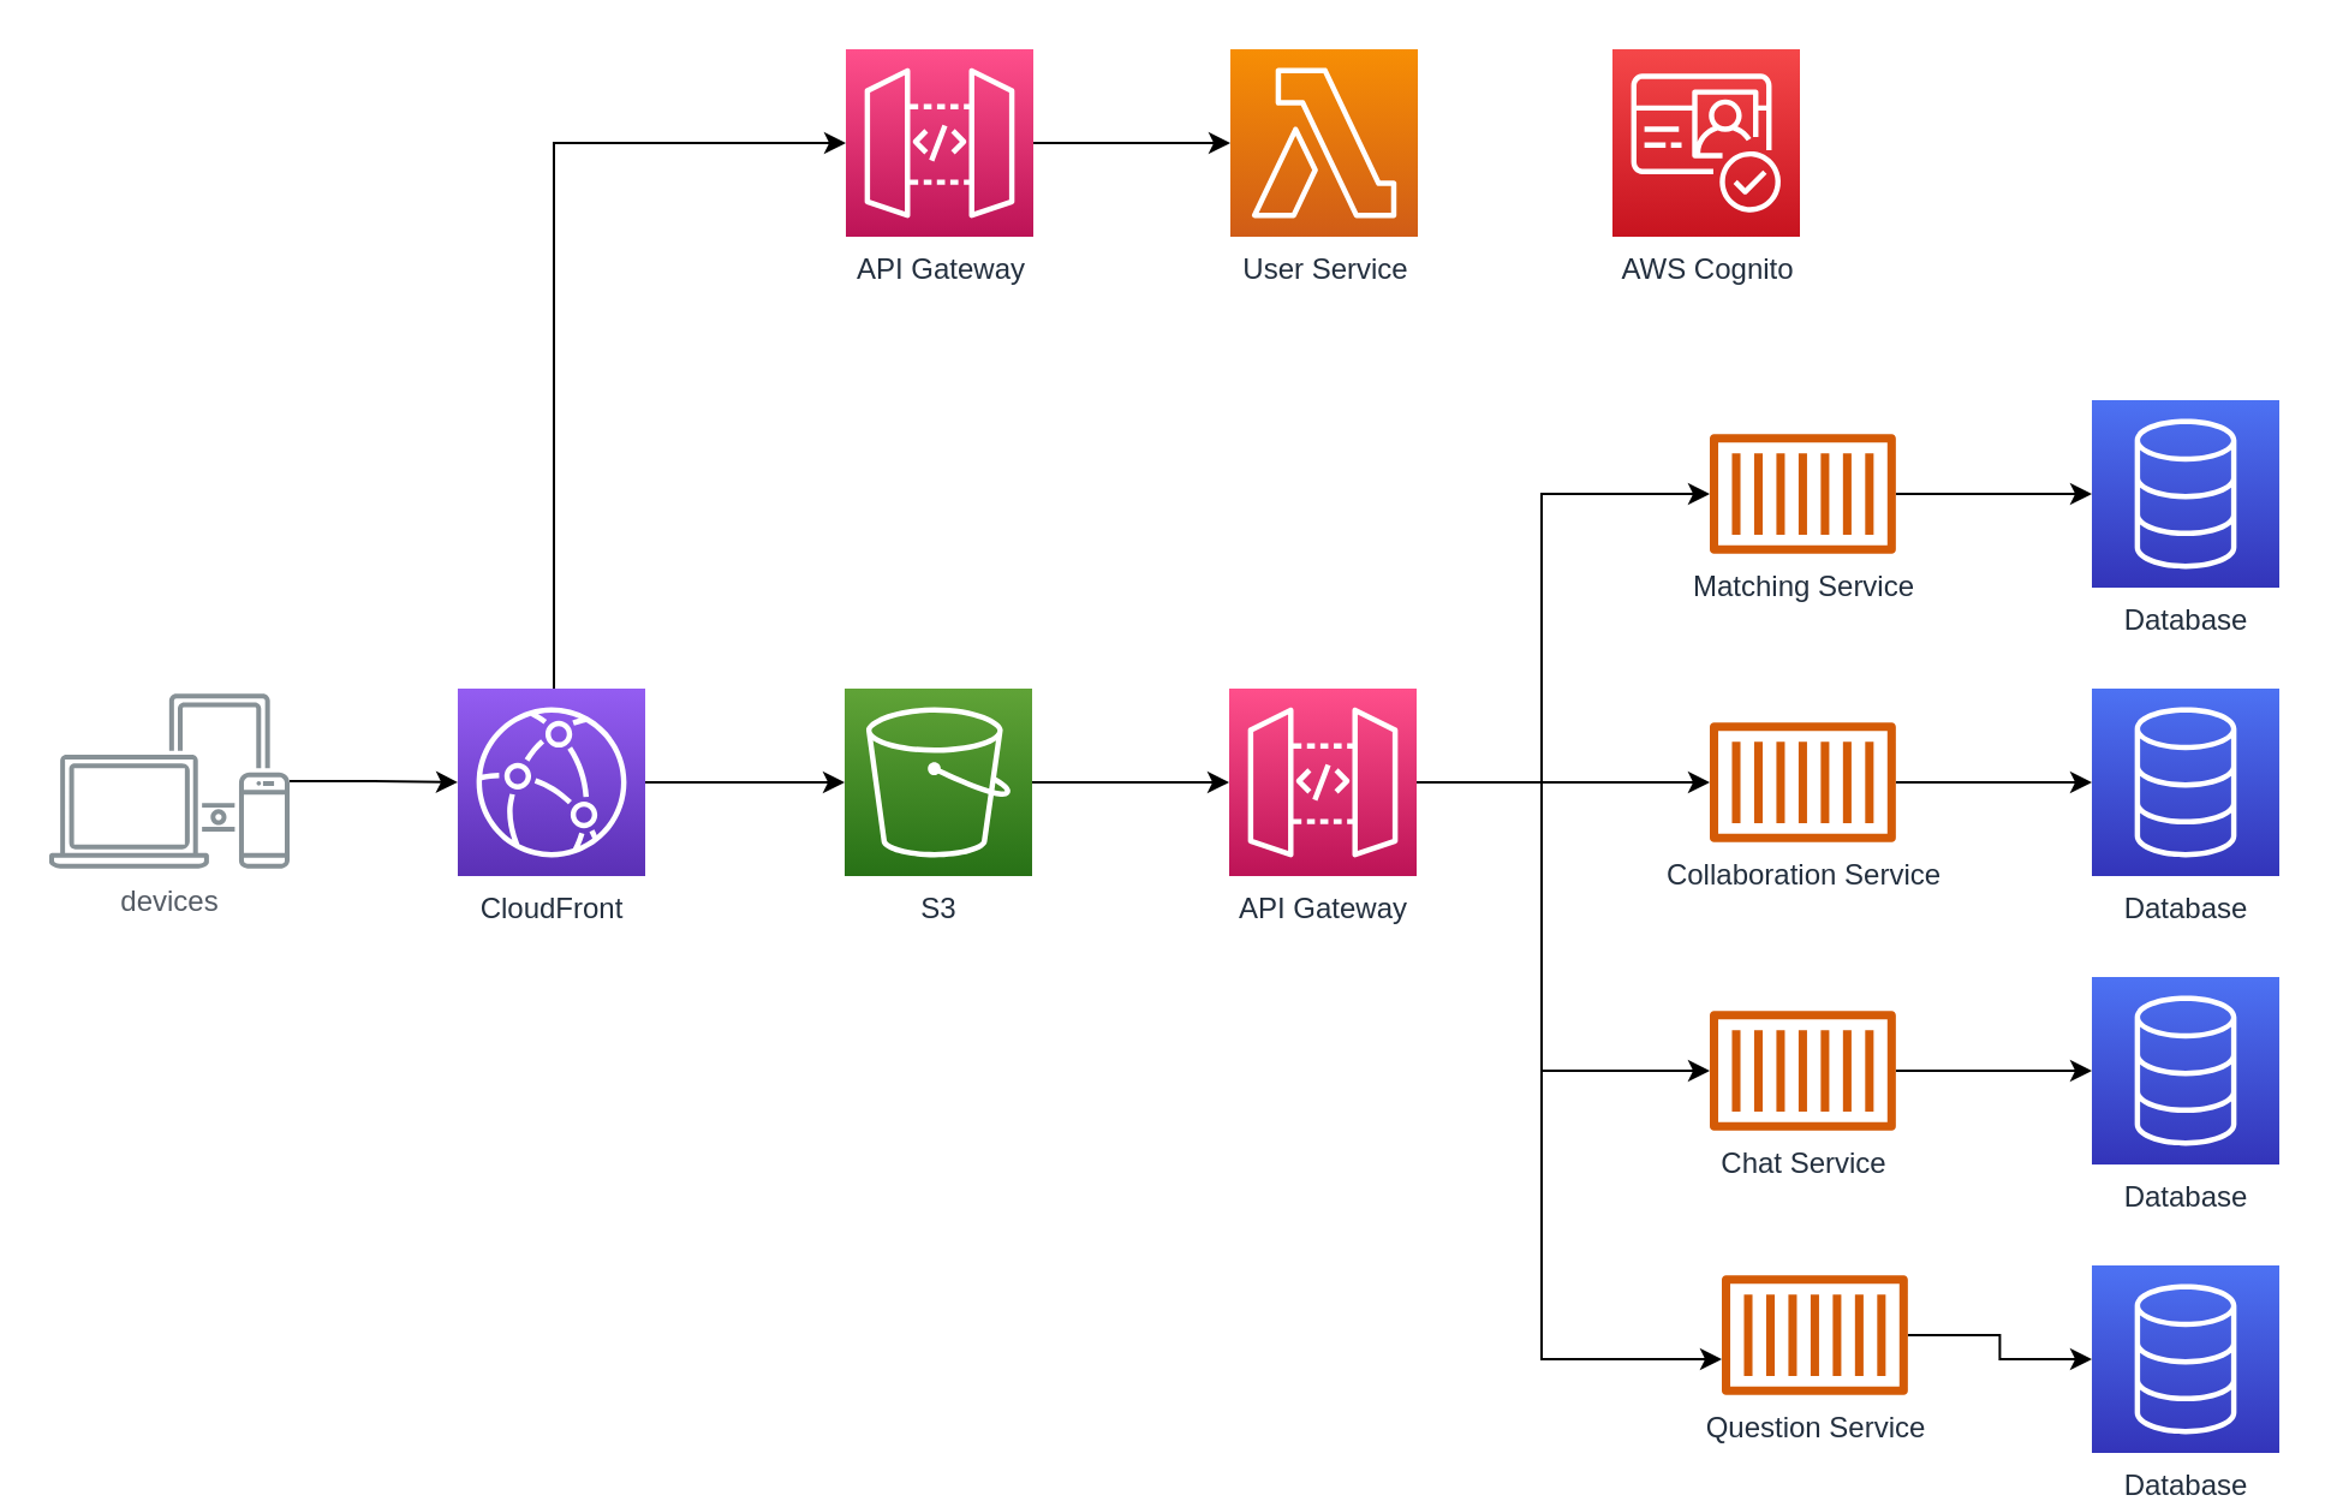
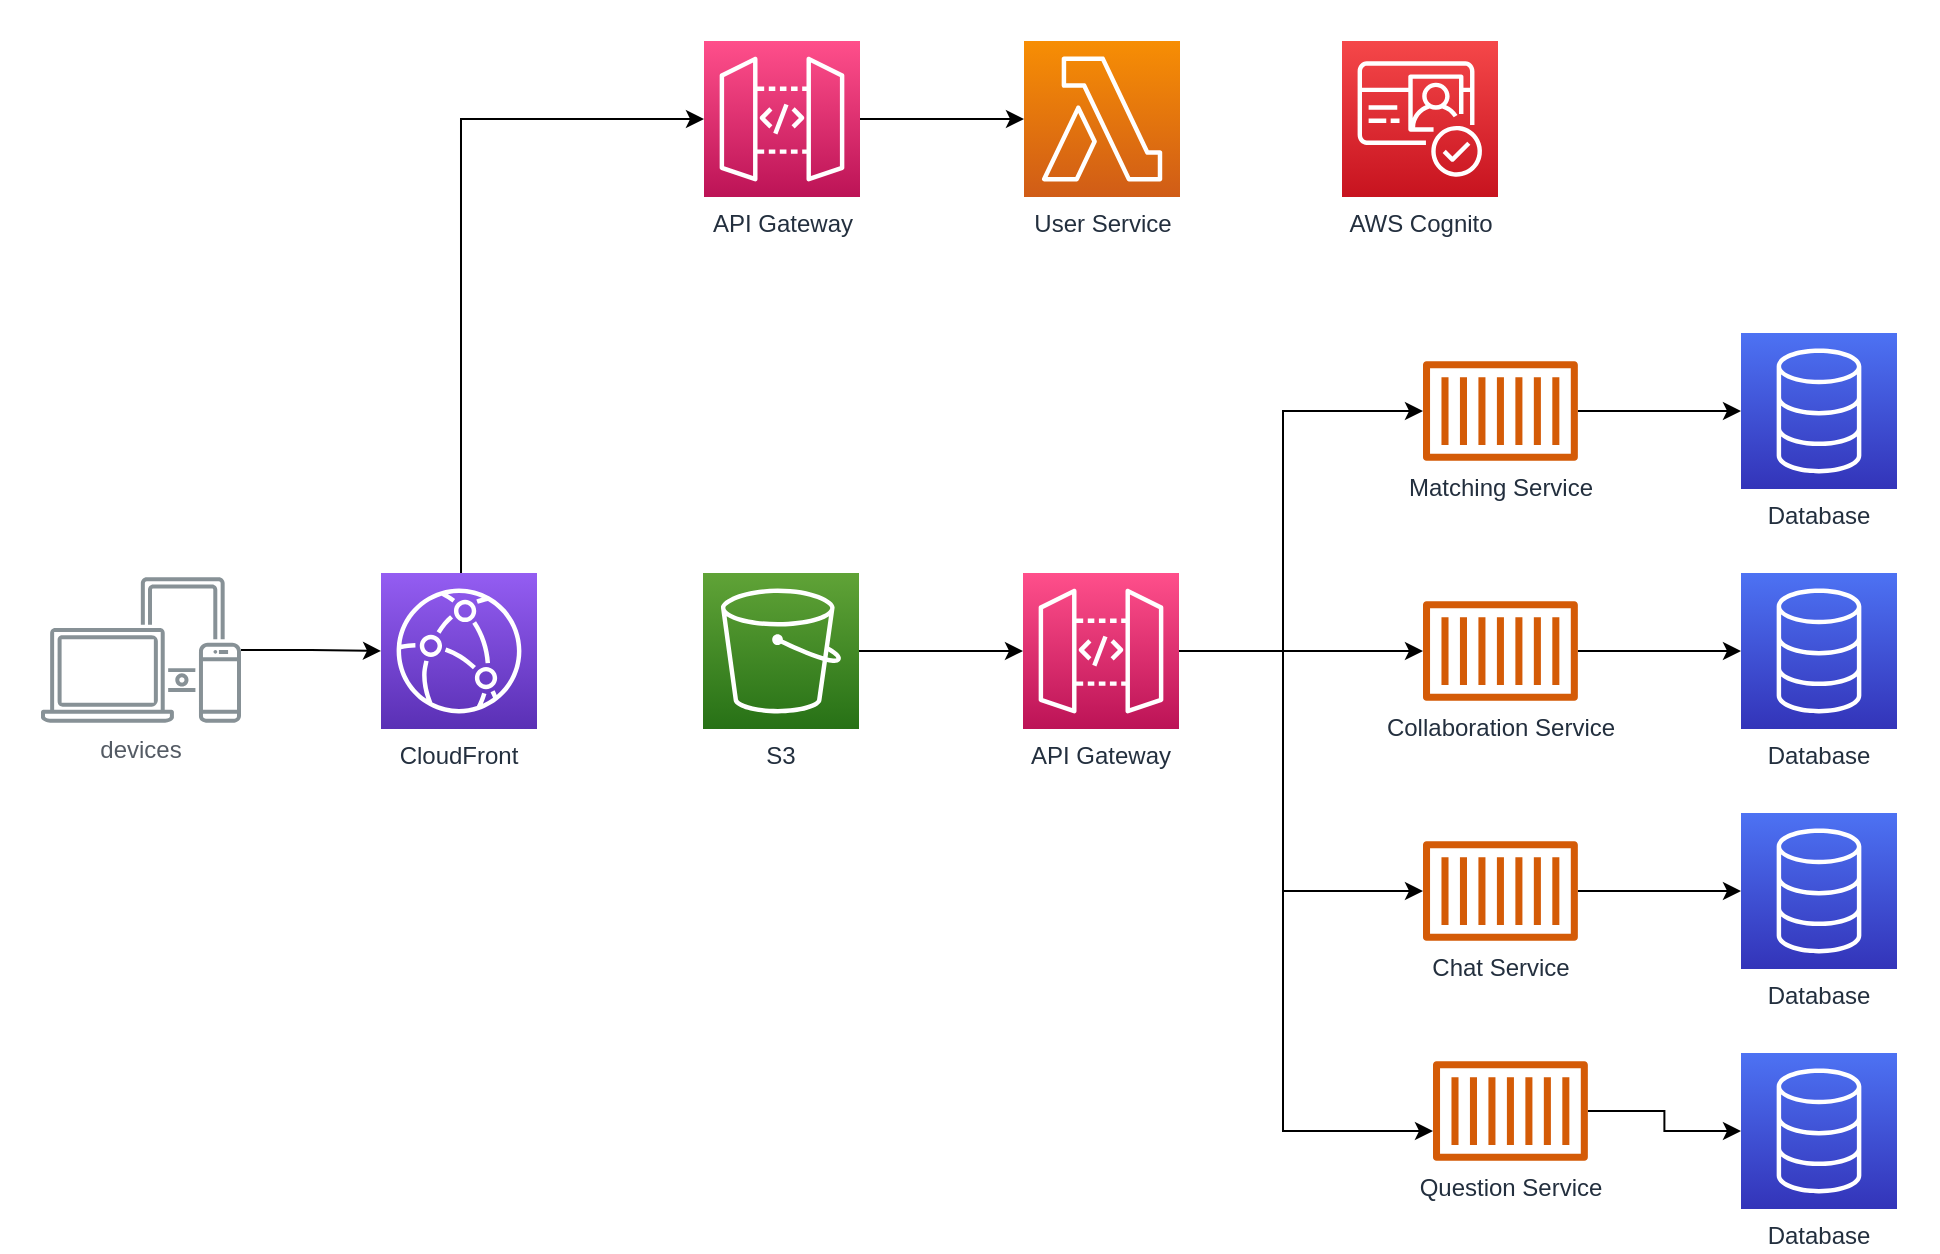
  <mxCell id="0" />
  <mxCell id="1" parent="0" />
  <mxCell id="2" style="edgeStyle=orthogonalEdgeStyle;rounded=0;orthogonalLoop=1;jettySize=auto;html=1;" parent="1" source="3" target="10" edge="1"><mxGeometry relative="1" as="geometry" /></mxCell>
  <mxCell id="3" value="Matching Service" style="sketch=0;outlineConnect=0;fontColor=#232F3E;gradientColor=none;fillColor=#D45B07;strokeColor=none;dashed=0;verticalLabelPosition=bottom;verticalAlign=top;align=center;html=1;fontSize=12;fontStyle=0;aspect=fixed;pointerEvents=1;shape=mxgraph.aws4.container_1;" parent="1" vertex="1"><mxGeometry x="711" y="180" width="77.42" height="50" as="geometry" /></mxCell>
  <mxCell id="4" style="edgeStyle=orthogonalEdgeStyle;rounded=0;orthogonalLoop=1;jettySize=auto;html=1;" parent="1" source="5" target="11" edge="1"><mxGeometry relative="1" as="geometry" /></mxCell>
  <mxCell id="5" value="Collaboration Service" style="sketch=0;outlineConnect=0;fontColor=#232F3E;gradientColor=none;fillColor=#D45B07;strokeColor=none;dashed=0;verticalLabelPosition=bottom;verticalAlign=top;align=center;html=1;fontSize=12;fontStyle=0;aspect=fixed;pointerEvents=1;shape=mxgraph.aws4.container_1;" parent="1" vertex="1"><mxGeometry x="711" y="300" width="77.42" height="50" as="geometry" /></mxCell>
  <mxCell id="6" style="edgeStyle=orthogonalEdgeStyle;rounded=0;orthogonalLoop=1;jettySize=auto;html=1;" parent="1" source="7" target="12" edge="1"><mxGeometry relative="1" as="geometry" /></mxCell>
  <mxCell id="7" value="Chat Service" style="sketch=0;outlineConnect=0;fontColor=#232F3E;gradientColor=none;fillColor=#D45B07;strokeColor=none;dashed=0;verticalLabelPosition=bottom;verticalAlign=top;align=center;html=1;fontSize=12;fontStyle=0;aspect=fixed;pointerEvents=1;shape=mxgraph.aws4.container_1;" parent="1" vertex="1"><mxGeometry x="711" y="420" width="77.42" height="50" as="geometry" /></mxCell>
  <mxCell id="8" style="edgeStyle=orthogonalEdgeStyle;rounded=0;orthogonalLoop=1;jettySize=auto;html=1;" parent="1" source="9" target="13" edge="1"><mxGeometry relative="1" as="geometry" /></mxCell>
  <mxCell id="9" value="Question Service" style="sketch=0;outlineConnect=0;fontColor=#232F3E;gradientColor=none;fillColor=#D45B07;strokeColor=none;dashed=0;verticalLabelPosition=bottom;verticalAlign=top;align=center;html=1;fontSize=12;fontStyle=0;aspect=fixed;pointerEvents=1;shape=mxgraph.aws4.container_1;" parent="1" vertex="1"><mxGeometry x="716" y="530" width="77.42" height="50" as="geometry" /></mxCell>
  <mxCell id="10" value="Database" style="sketch=0;points=[[0,0,0],[0.25,0,0],[0.5,0,0],[0.75,0,0],[1,0,0],[0,1,0],[0.25,1,0],[0.5,1,0],[0.75,1,0],[1,1,0],[0,0.25,0],[0,0.5,0],[0,0.75,0],[1,0.25,0],[1,0.5,0],[1,0.75,0]];outlineConnect=0;fontColor=#232F3E;gradientColor=#4D72F3;gradientDirection=north;fillColor=#3334B9;strokeColor=#ffffff;dashed=0;verticalLabelPosition=bottom;verticalAlign=top;align=center;html=1;fontSize=12;fontStyle=0;aspect=fixed;shape=mxgraph.aws4.resourceIcon;resIcon=mxgraph.aws4.database;" parent="1" vertex="1"><mxGeometry x="870" y="166" width="78" height="78" as="geometry" /></mxCell>
  <mxCell id="11" value="Database" style="sketch=0;points=[[0,0,0],[0.25,0,0],[0.5,0,0],[0.75,0,0],[1,0,0],[0,1,0],[0.25,1,0],[0.5,1,0],[0.75,1,0],[1,1,0],[0,0.25,0],[0,0.5,0],[0,0.75,0],[1,0.25,0],[1,0.5,0],[1,0.75,0]];outlineConnect=0;fontColor=#232F3E;gradientColor=#4D72F3;gradientDirection=north;fillColor=#3334B9;strokeColor=#ffffff;dashed=0;verticalLabelPosition=bottom;verticalAlign=top;align=center;html=1;fontSize=12;fontStyle=0;aspect=fixed;shape=mxgraph.aws4.resourceIcon;resIcon=mxgraph.aws4.database;" parent="1" vertex="1"><mxGeometry x="870" y="286" width="78" height="78" as="geometry" /></mxCell>
  <mxCell id="12" value="Database" style="sketch=0;points=[[0,0,0],[0.25,0,0],[0.5,0,0],[0.75,0,0],[1,0,0],[0,1,0],[0.25,1,0],[0.5,1,0],[0.75,1,0],[1,1,0],[0,0.25,0],[0,0.5,0],[0,0.75,0],[1,0.25,0],[1,0.5,0],[1,0.75,0]];outlineConnect=0;fontColor=#232F3E;gradientColor=#4D72F3;gradientDirection=north;fillColor=#3334B9;strokeColor=#ffffff;dashed=0;verticalLabelPosition=bottom;verticalAlign=top;align=center;html=1;fontSize=12;fontStyle=0;aspect=fixed;shape=mxgraph.aws4.resourceIcon;resIcon=mxgraph.aws4.database;" parent="1" vertex="1"><mxGeometry x="870" y="406" width="78" height="78" as="geometry" /></mxCell>
  <mxCell id="13" value="Database" style="sketch=0;points=[[0,0,0],[0.25,0,0],[0.5,0,0],[0.75,0,0],[1,0,0],[0,1,0],[0.25,1,0],[0.5,1,0],[0.75,1,0],[1,1,0],[0,0.25,0],[0,0.5,0],[0,0.75,0],[1,0.25,0],[1,0.5,0],[1,0.75,0]];outlineConnect=0;fontColor=#232F3E;gradientColor=#4D72F3;gradientDirection=north;fillColor=#3334B9;strokeColor=#ffffff;dashed=0;verticalLabelPosition=bottom;verticalAlign=top;align=center;html=1;fontSize=12;fontStyle=0;aspect=fixed;shape=mxgraph.aws4.resourceIcon;resIcon=mxgraph.aws4.database;" parent="1" vertex="1"><mxGeometry x="870" y="526" width="78" height="78" as="geometry" /></mxCell>
  <mxCell id="14" style="edgeStyle=orthogonalEdgeStyle;rounded=0;orthogonalLoop=1;jettySize=auto;html=1;exitX=0.513;exitY=0;exitDx=0;exitDy=0;exitPerimeter=0;entryX=0;entryY=0.5;entryDx=0;entryDy=0;entryPerimeter=0;" parent="1" source="23" target="27" edge="1"><mxGeometry relative="1" as="geometry"><Array as="points"><mxPoint x="230" y="59" /></Array><mxPoint x="380" y="85" as="targetPoint" /></mxGeometry></mxCell>
  <mxCell id="15" style="edgeStyle=orthogonalEdgeStyle;rounded=0;orthogonalLoop=1;jettySize=auto;html=1;" parent="1" source="19" target="3" edge="1"><mxGeometry relative="1" as="geometry"><Array as="points"><mxPoint x="641" y="325" /><mxPoint x="641" y="205" /></Array></mxGeometry></mxCell>
  <mxCell id="16" style="edgeStyle=orthogonalEdgeStyle;rounded=0;orthogonalLoop=1;jettySize=auto;html=1;" parent="1" source="19" target="5" edge="1"><mxGeometry relative="1" as="geometry" /></mxCell>
  <mxCell id="17" style="edgeStyle=orthogonalEdgeStyle;rounded=0;orthogonalLoop=1;jettySize=auto;html=1;" parent="1" source="19" target="7" edge="1"><mxGeometry relative="1" as="geometry"><Array as="points"><mxPoint x="641" y="325" /><mxPoint x="641" y="445" /></Array></mxGeometry></mxCell>
  <mxCell id="18" style="edgeStyle=orthogonalEdgeStyle;rounded=0;orthogonalLoop=1;jettySize=auto;html=1;" parent="1" source="19" target="9" edge="1"><mxGeometry relative="1" as="geometry"><Array as="points"><mxPoint x="641" y="325" /><mxPoint x="641" y="565" /></Array></mxGeometry></mxCell>
  <mxCell id="19" value="API Gateway" style="sketch=0;points=[[0,0,0],[0.25,0,0],[0.5,0,0],[0.75,0,0],[1,0,0],[0,1,0],[0.25,1,0],[0.5,1,0],[0.75,1,0],[1,1,0],[0,0.25,0],[0,0.5,0],[0,0.75,0],[1,0.25,0],[1,0.5,0],[1,0.75,0]];outlineConnect=0;fontColor=#232F3E;gradientColor=#FF4F8B;gradientDirection=north;fillColor=#BC1356;strokeColor=#ffffff;dashed=0;verticalLabelPosition=bottom;verticalAlign=top;align=center;html=1;fontSize=12;fontStyle=0;aspect=fixed;shape=mxgraph.aws4.resourceIcon;resIcon=mxgraph.aws4.api_gateway;" parent="1" vertex="1"><mxGeometry x="511" y="286" width="78" height="78" as="geometry" /></mxCell>
  <mxCell id="20" style="edgeStyle=orthogonalEdgeStyle;rounded=0;orthogonalLoop=1;jettySize=auto;html=1;entryX=0;entryY=0.5;entryDx=0;entryDy=0;entryPerimeter=0;" parent="1" source="21" target="19" edge="1"><mxGeometry relative="1" as="geometry" /></mxCell>
  <mxCell id="21" value="S3" style="sketch=0;points=[[0,0,0],[0.25,0,0],[0.5,0,0],[0.75,0,0],[1,0,0],[0,1,0],[0.25,1,0],[0.5,1,0],[0.75,1,0],[1,1,0],[0,0.25,0],[0,0.5,0],[0,0.75,0],[1,0.25,0],[1,0.5,0],[1,0.75,0]];outlineConnect=0;fontColor=#232F3E;gradientColor=#60A337;gradientDirection=north;fillColor=#277116;strokeColor=#ffffff;dashed=0;verticalLabelPosition=bottom;verticalAlign=top;align=center;html=1;fontSize=12;fontStyle=0;aspect=fixed;shape=mxgraph.aws4.resourceIcon;resIcon=mxgraph.aws4.s3;" parent="1" vertex="1"><mxGeometry x="351" y="286" width="78" height="78" as="geometry" /></mxCell>
- <mxCell id="22" value="" style="edgeStyle=orthogonalEdgeStyle;rounded=0;orthogonalLoop=1;jettySize=auto;html=1;" parent="1" source="23" target="21" edge="1"><mxGeometry relative="1" as="geometry" /></mxCell>
  <mxCell id="23" value="CloudFront" style="sketch=0;points=[[0,0,0],[0.25,0,0],[0.5,0,0],[0.75,0,0],[1,0,0],[0,1,0],[0.25,1,0],[0.5,1,0],[0.75,1,0],[1,1,0],[0,0.25,0],[0,0.5,0],[0,0.75,0],[1,0.25,0],[1,0.5,0],[1,0.75,0]];outlineConnect=0;fontColor=#232F3E;gradientColor=#945DF2;gradientDirection=north;fillColor=#5A30B5;strokeColor=#ffffff;dashed=0;verticalLabelPosition=bottom;verticalAlign=top;align=center;html=1;fontSize=12;fontStyle=0;aspect=fixed;shape=mxgraph.aws4.resourceIcon;resIcon=mxgraph.aws4.cloudfront;" parent="1" vertex="1"><mxGeometry x="190" y="286" width="78" height="78" as="geometry" /></mxCell>
  <mxCell id="24" style="edgeStyle=orthogonalEdgeStyle;rounded=0;orthogonalLoop=1;jettySize=auto;html=1;entryX=0;entryY=0.5;entryDx=0;entryDy=0;entryPerimeter=0;" parent="1" source="25" target="23" edge="1"><mxGeometry relative="1" as="geometry" /></mxCell>
  <mxCell id="25" value="devices" style="sketch=0;outlineConnect=0;gradientColor=none;fontColor=#545B64;strokeColor=none;fillColor=#879196;dashed=0;verticalLabelPosition=bottom;verticalAlign=top;align=center;html=1;fontSize=12;fontStyle=0;aspect=fixed;shape=mxgraph.aws4.illustration_devices;pointerEvents=1" parent="1" vertex="1"><mxGeometry x="20" y="288" width="100" height="73" as="geometry" /></mxCell>
  <mxCell id="26" style="edgeStyle=orthogonalEdgeStyle;rounded=0;orthogonalLoop=1;jettySize=auto;html=1;" parent="1" source="27" target="28" edge="1"><mxGeometry relative="1" as="geometry" /></mxCell>
  <mxCell id="27" value="API Gateway" style="sketch=0;points=[[0,0,0],[0.25,0,0],[0.5,0,0],[0.75,0,0],[1,0,0],[0,1,0],[0.25,1,0],[0.5,1,0],[0.75,1,0],[1,1,0],[0,0.25,0],[0,0.5,0],[0,0.75,0],[1,0.25,0],[1,0.5,0],[1,0.75,0]];outlineConnect=0;fontColor=#232F3E;gradientColor=#FF4F8B;gradientDirection=north;fillColor=#BC1356;strokeColor=#ffffff;dashed=0;verticalLabelPosition=bottom;verticalAlign=top;align=center;html=1;fontSize=12;fontStyle=0;aspect=fixed;shape=mxgraph.aws4.resourceIcon;resIcon=mxgraph.aws4.api_gateway;" parent="1" vertex="1"><mxGeometry x="351.5" y="20" width="78" height="78" as="geometry" /></mxCell>
  <mxCell id="28" value="User Service" style="sketch=0;points=[[0,0,0],[0.25,0,0],[0.5,0,0],[0.75,0,0],[1,0,0],[0,1,0],[0.25,1,0],[0.5,1,0],[0.75,1,0],[1,1,0],[0,0.25,0],[0,0.5,0],[0,0.75,0],[1,0.25,0],[1,0.5,0],[1,0.75,0]];outlineConnect=0;fontColor=#232F3E;gradientColor=#F78E04;gradientDirection=north;fillColor=#D05C17;strokeColor=#ffffff;dashed=0;verticalLabelPosition=bottom;verticalAlign=top;align=center;html=1;fontSize=12;fontStyle=0;aspect=fixed;shape=mxgraph.aws4.resourceIcon;resIcon=mxgraph.aws4.lambda;" parent="1" vertex="1"><mxGeometry x="511.5" y="20" width="78" height="78" as="geometry" /></mxCell>
  <mxCell id="29" value="AWS Cognito" style="sketch=0;points=[[0,0,0],[0.25,0,0],[0.5,0,0],[0.75,0,0],[1,0,0],[0,1,0],[0.25,1,0],[0.5,1,0],[0.75,1,0],[1,1,0],[0,0.25,0],[0,0.5,0],[0,0.75,0],[1,0.25,0],[1,0.5,0],[1,0.75,0]];outlineConnect=0;fontColor=#232F3E;gradientColor=#F54749;gradientDirection=north;fillColor=#C7131F;strokeColor=#ffffff;dashed=0;verticalLabelPosition=bottom;verticalAlign=top;align=center;html=1;fontSize=12;fontStyle=0;aspect=fixed;shape=mxgraph.aws4.resourceIcon;resIcon=mxgraph.aws4.cognito;" parent="1" vertex="1"><mxGeometry x="670.5" y="20" width="78" height="78" as="geometry" /></mxCell>
